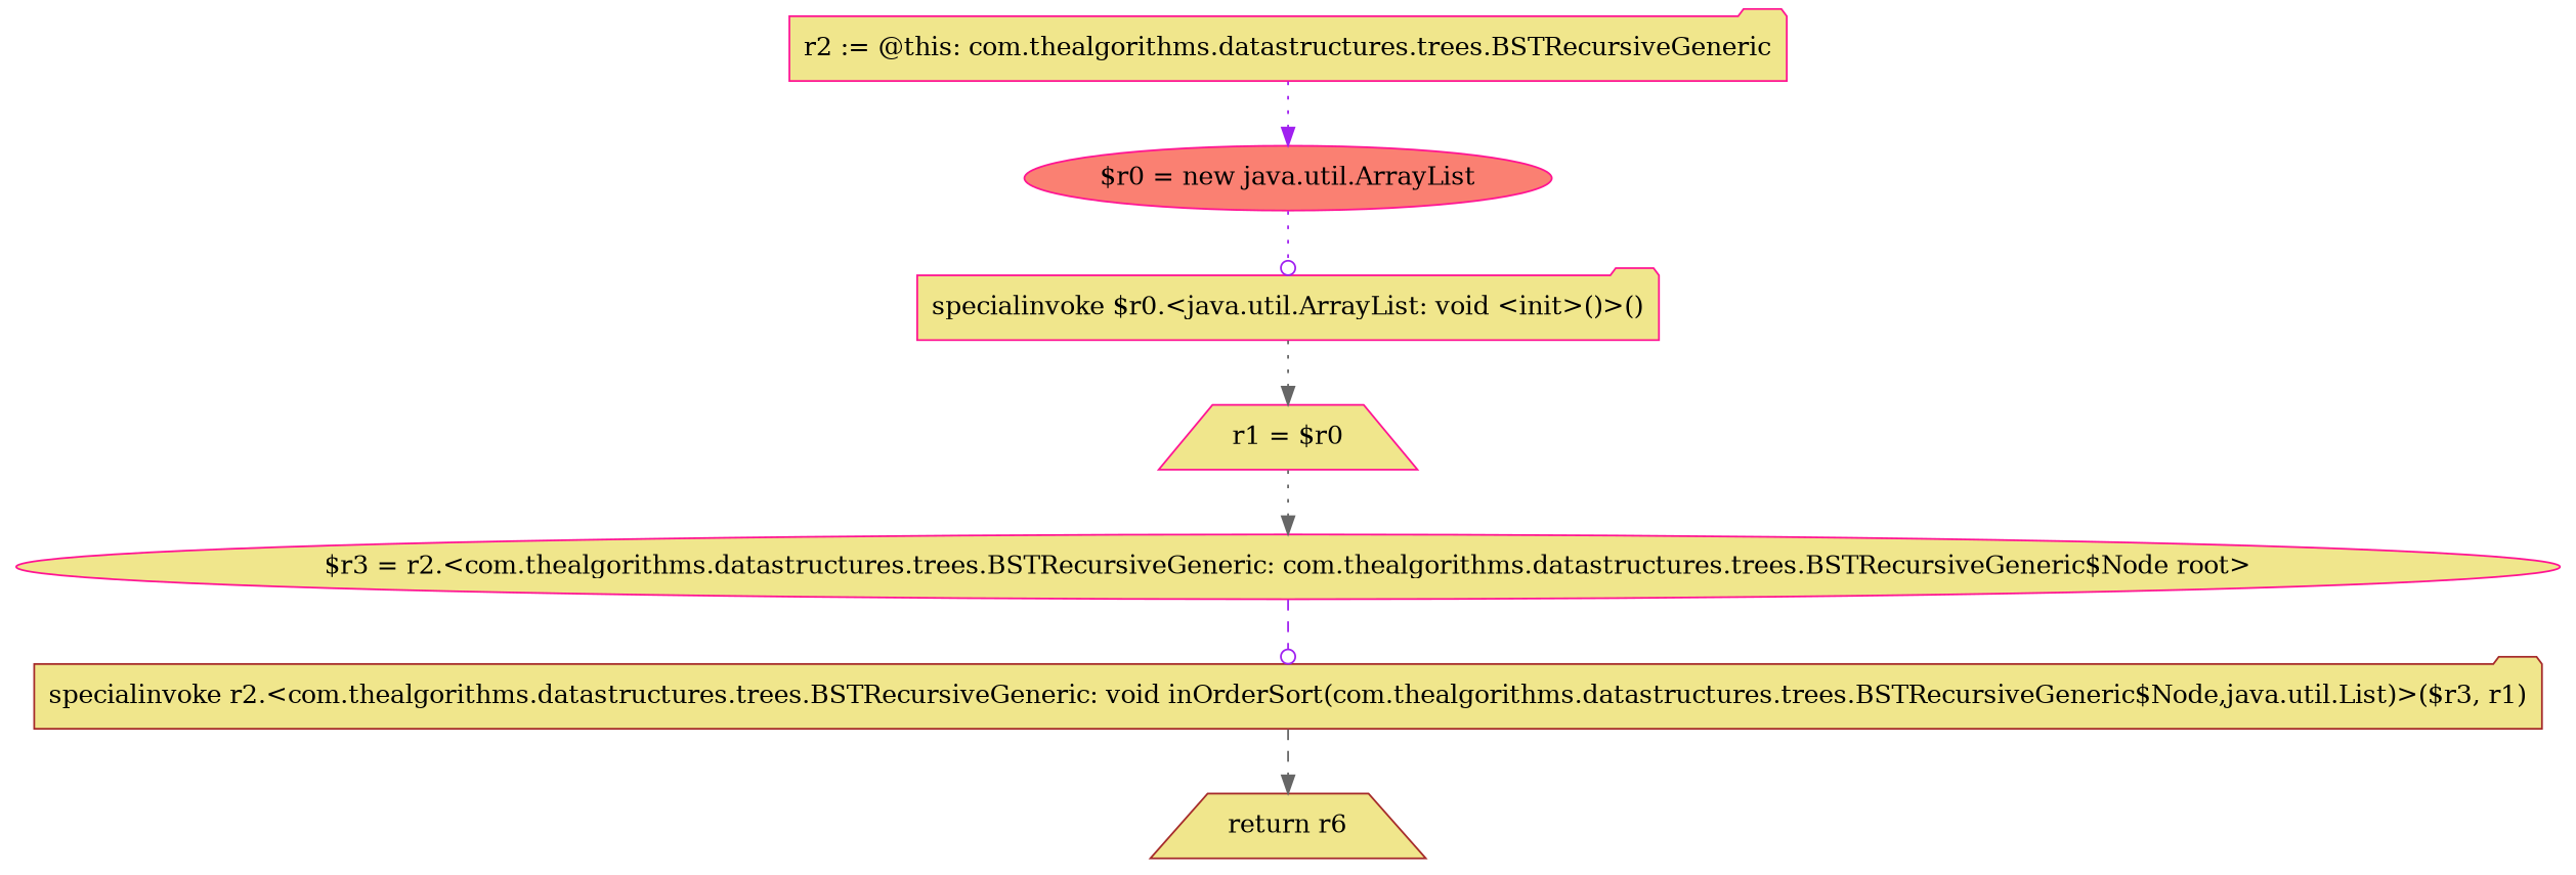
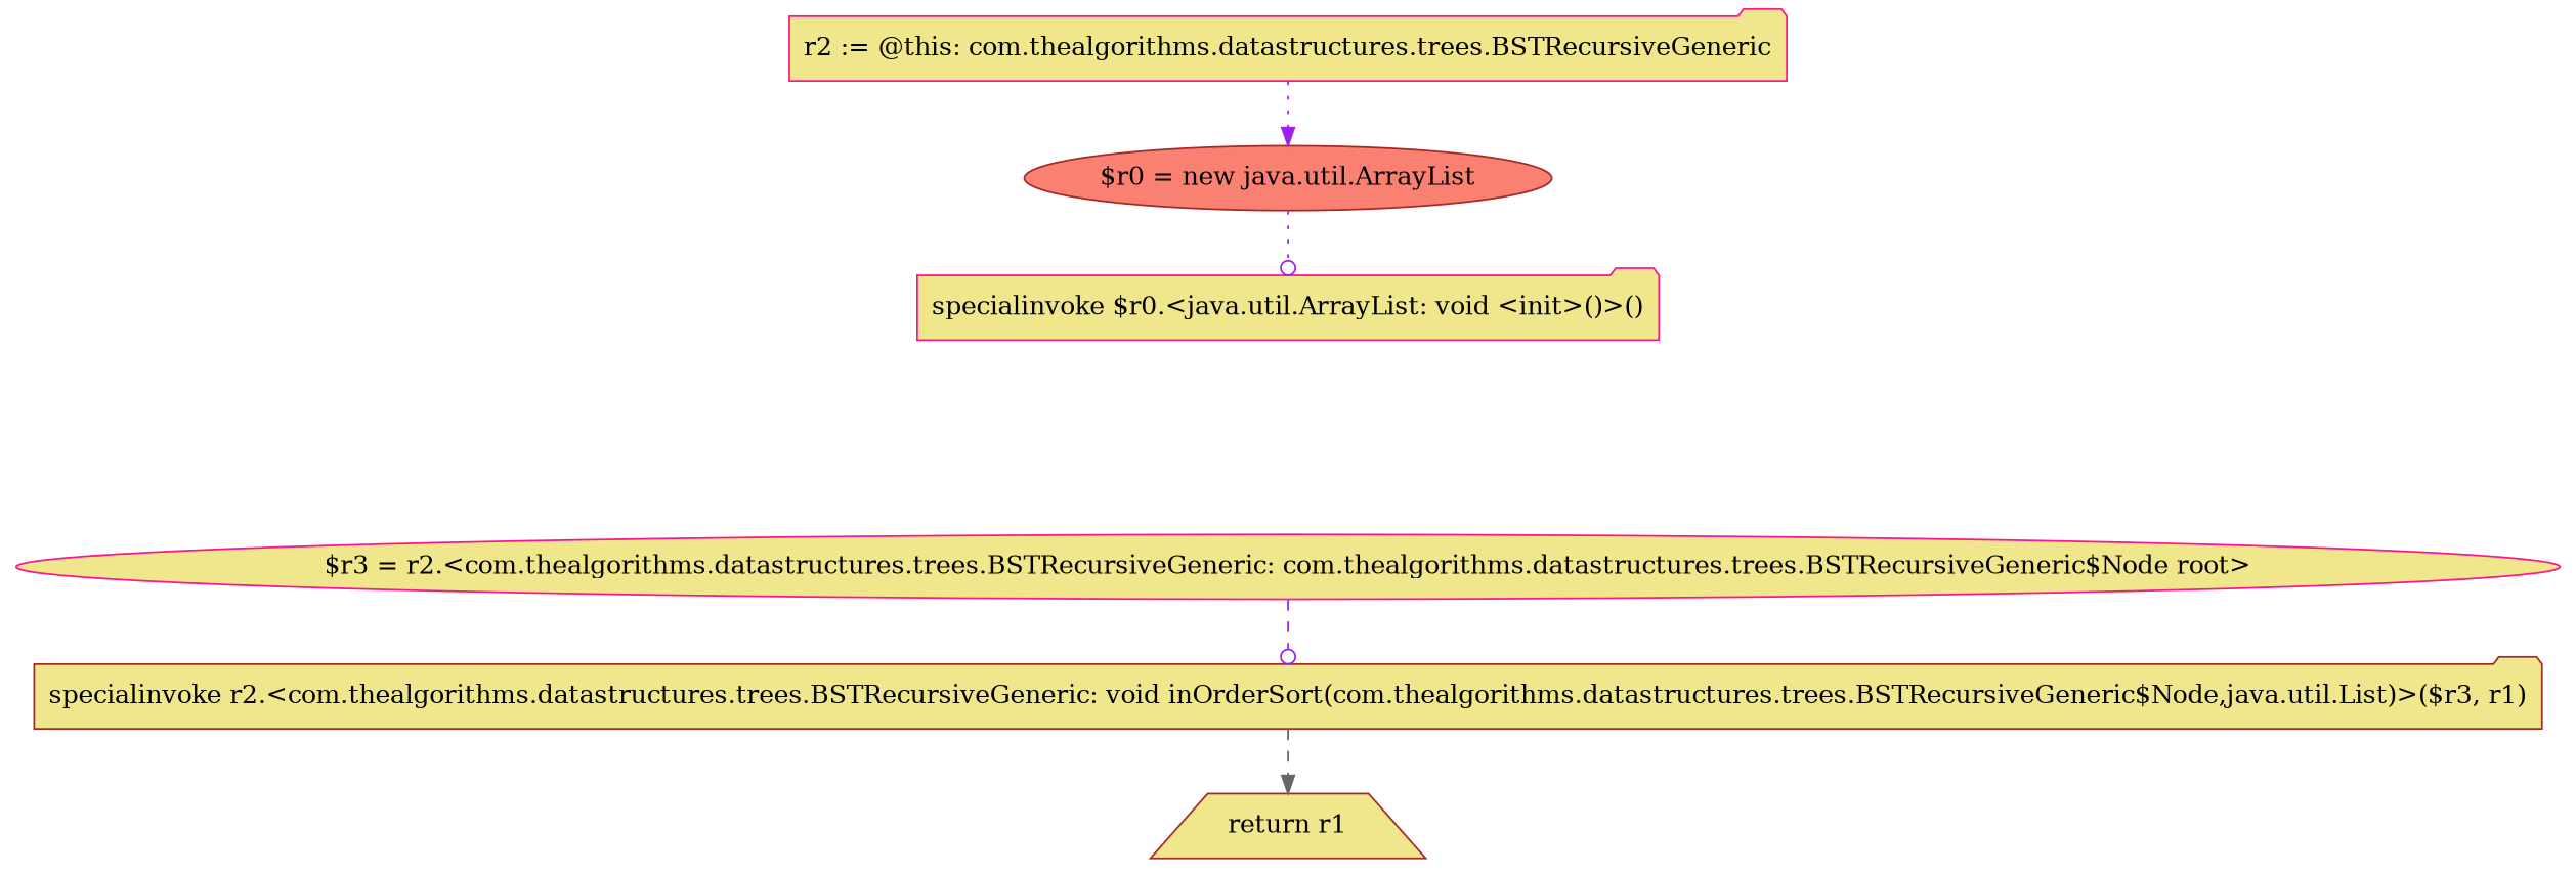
  digraph {
    node [color=deeppink fillcolor=khaki shape=folder style=filled]
    edge [arrowhead=normal color=purple style=dotted]
-   "$r0 = new java.util.ArrayList" [fillcolor=salmon shape=ellipse]
+   "$r0 = new java.util.ArrayList" [color=brown fillcolor=salmon shape=ellipse]
    "r2 := @this: com.thealgorithms.datastructures.trees.BSTRecursiveGeneric"
    "specialinvoke $r0.<java.util.ArrayList: void <init>()>()"
-   "r1 = $r0" [shape=trapezium]
    "$r3 = r2.<com.thealgorithms.datastructures.trees.BSTRecursiveGeneric: com.thealgorithms.datastructures.trees.BSTRecursiveGeneric$Node root>" [shape=ellipse]
    "specialinvoke r2.<com.thealgorithms.datastructures.trees.BSTRecursiveGeneric: void inOrderSort(com.thealgorithms.datastructures.trees.BSTRecursiveGeneric$Node,java.util.List)>($r3, r1)" [color=brown]
-   "return r1" [color=brown shape=trapezium label="return r6"]
+   "return r1" [color=brown shape=trapezium]
    "$r0 = new java.util.ArrayList" -> "specialinvoke $r0.<java.util.ArrayList: void <init>()>()" [arrowhead=odot]
    "r2 := @this: com.thealgorithms.datastructures.trees.BSTRecursiveGeneric" -> "$r0 = new java.util.ArrayList"
-   "specialinvoke $r0.<java.util.ArrayList: void <init>()>()" -> "r1 = $r0" [color=gray40]
-   "r1 = $r0" -> "$r3 = r2.<com.thealgorithms.datastructures.trees.BSTRecursiveGeneric: com.thealgorithms.datastructures.trees.BSTRecursiveGeneric$Node root>" [color=gray40]
    "$r3 = r2.<com.thealgorithms.datastructures.trees.BSTRecursiveGeneric: com.thealgorithms.datastructures.trees.BSTRecursiveGeneric$Node root>" -> "specialinvoke r2.<com.thealgorithms.datastructures.trees.BSTRecursiveGeneric: void inOrderSort(com.thealgorithms.datastructures.trees.BSTRecursiveGeneric$Node,java.util.List)>($r3, r1)" [arrowhead=odot style=dashed]
    "specialinvoke r2.<com.thealgorithms.datastructures.trees.BSTRecursiveGeneric: void inOrderSort(com.thealgorithms.datastructures.trees.BSTRecursiveGeneric$Node,java.util.List)>($r3, r1)" -> "return r1" [color=gray40 style=dashed]
  }
